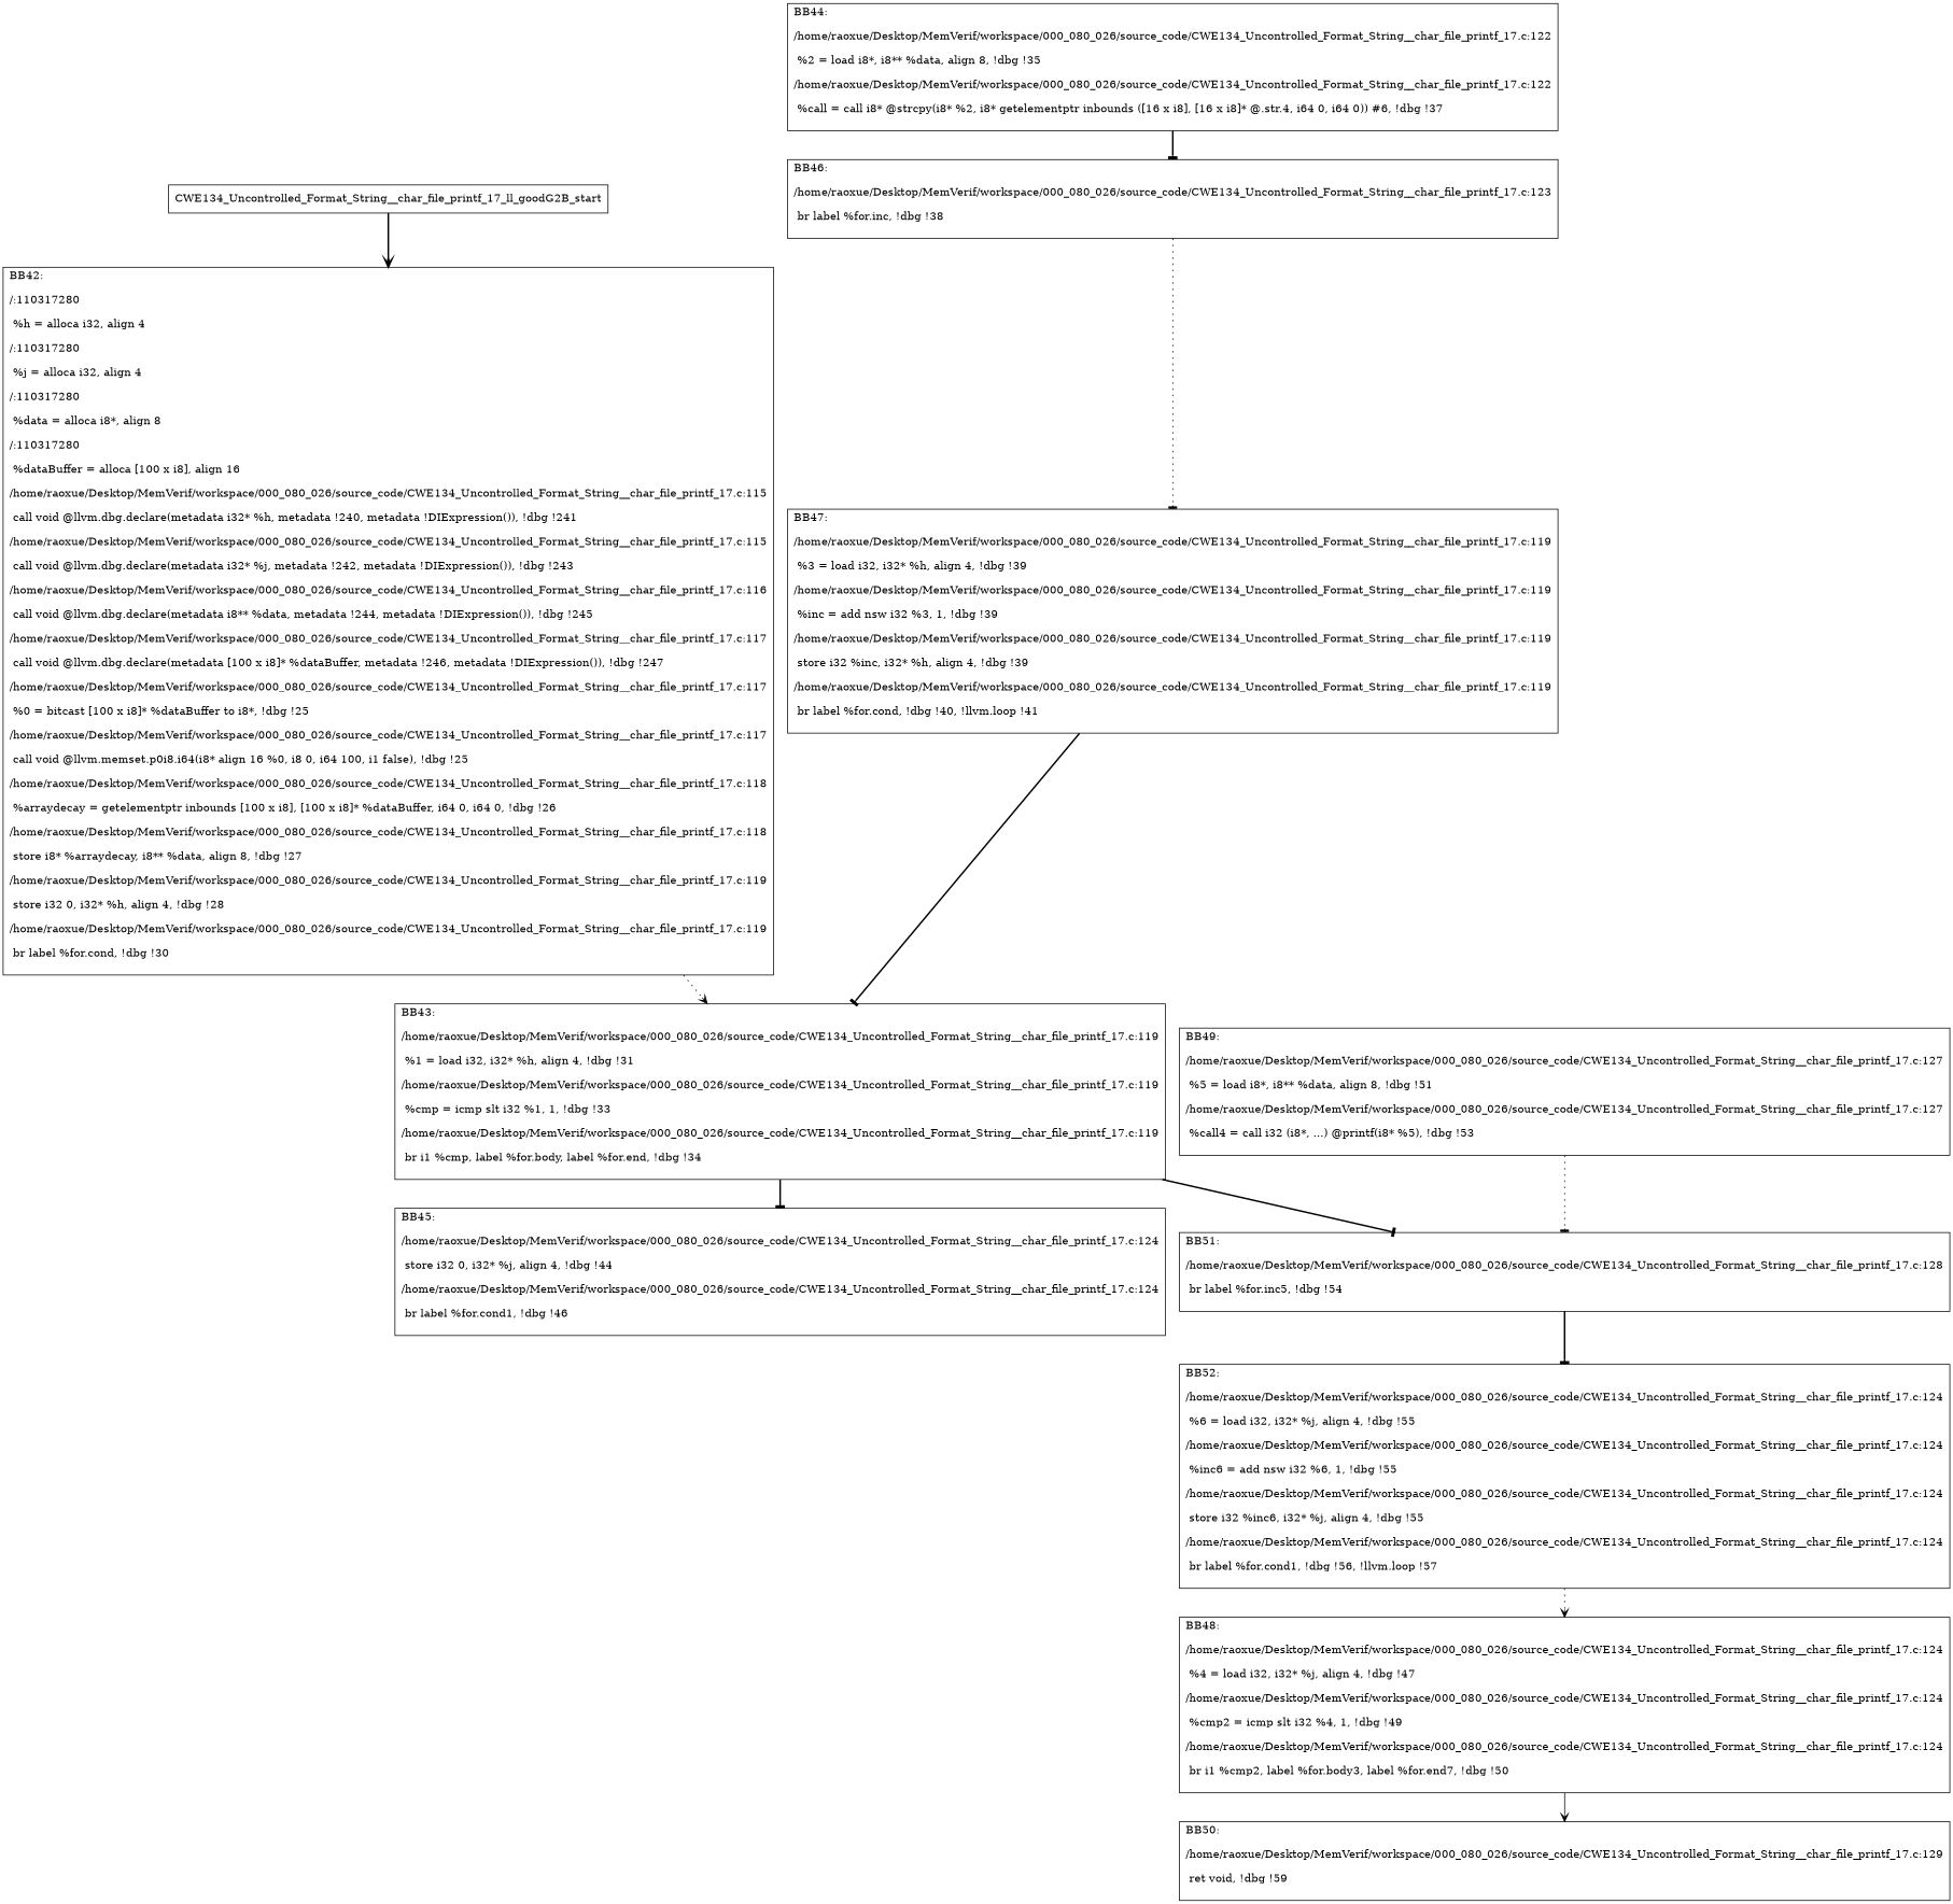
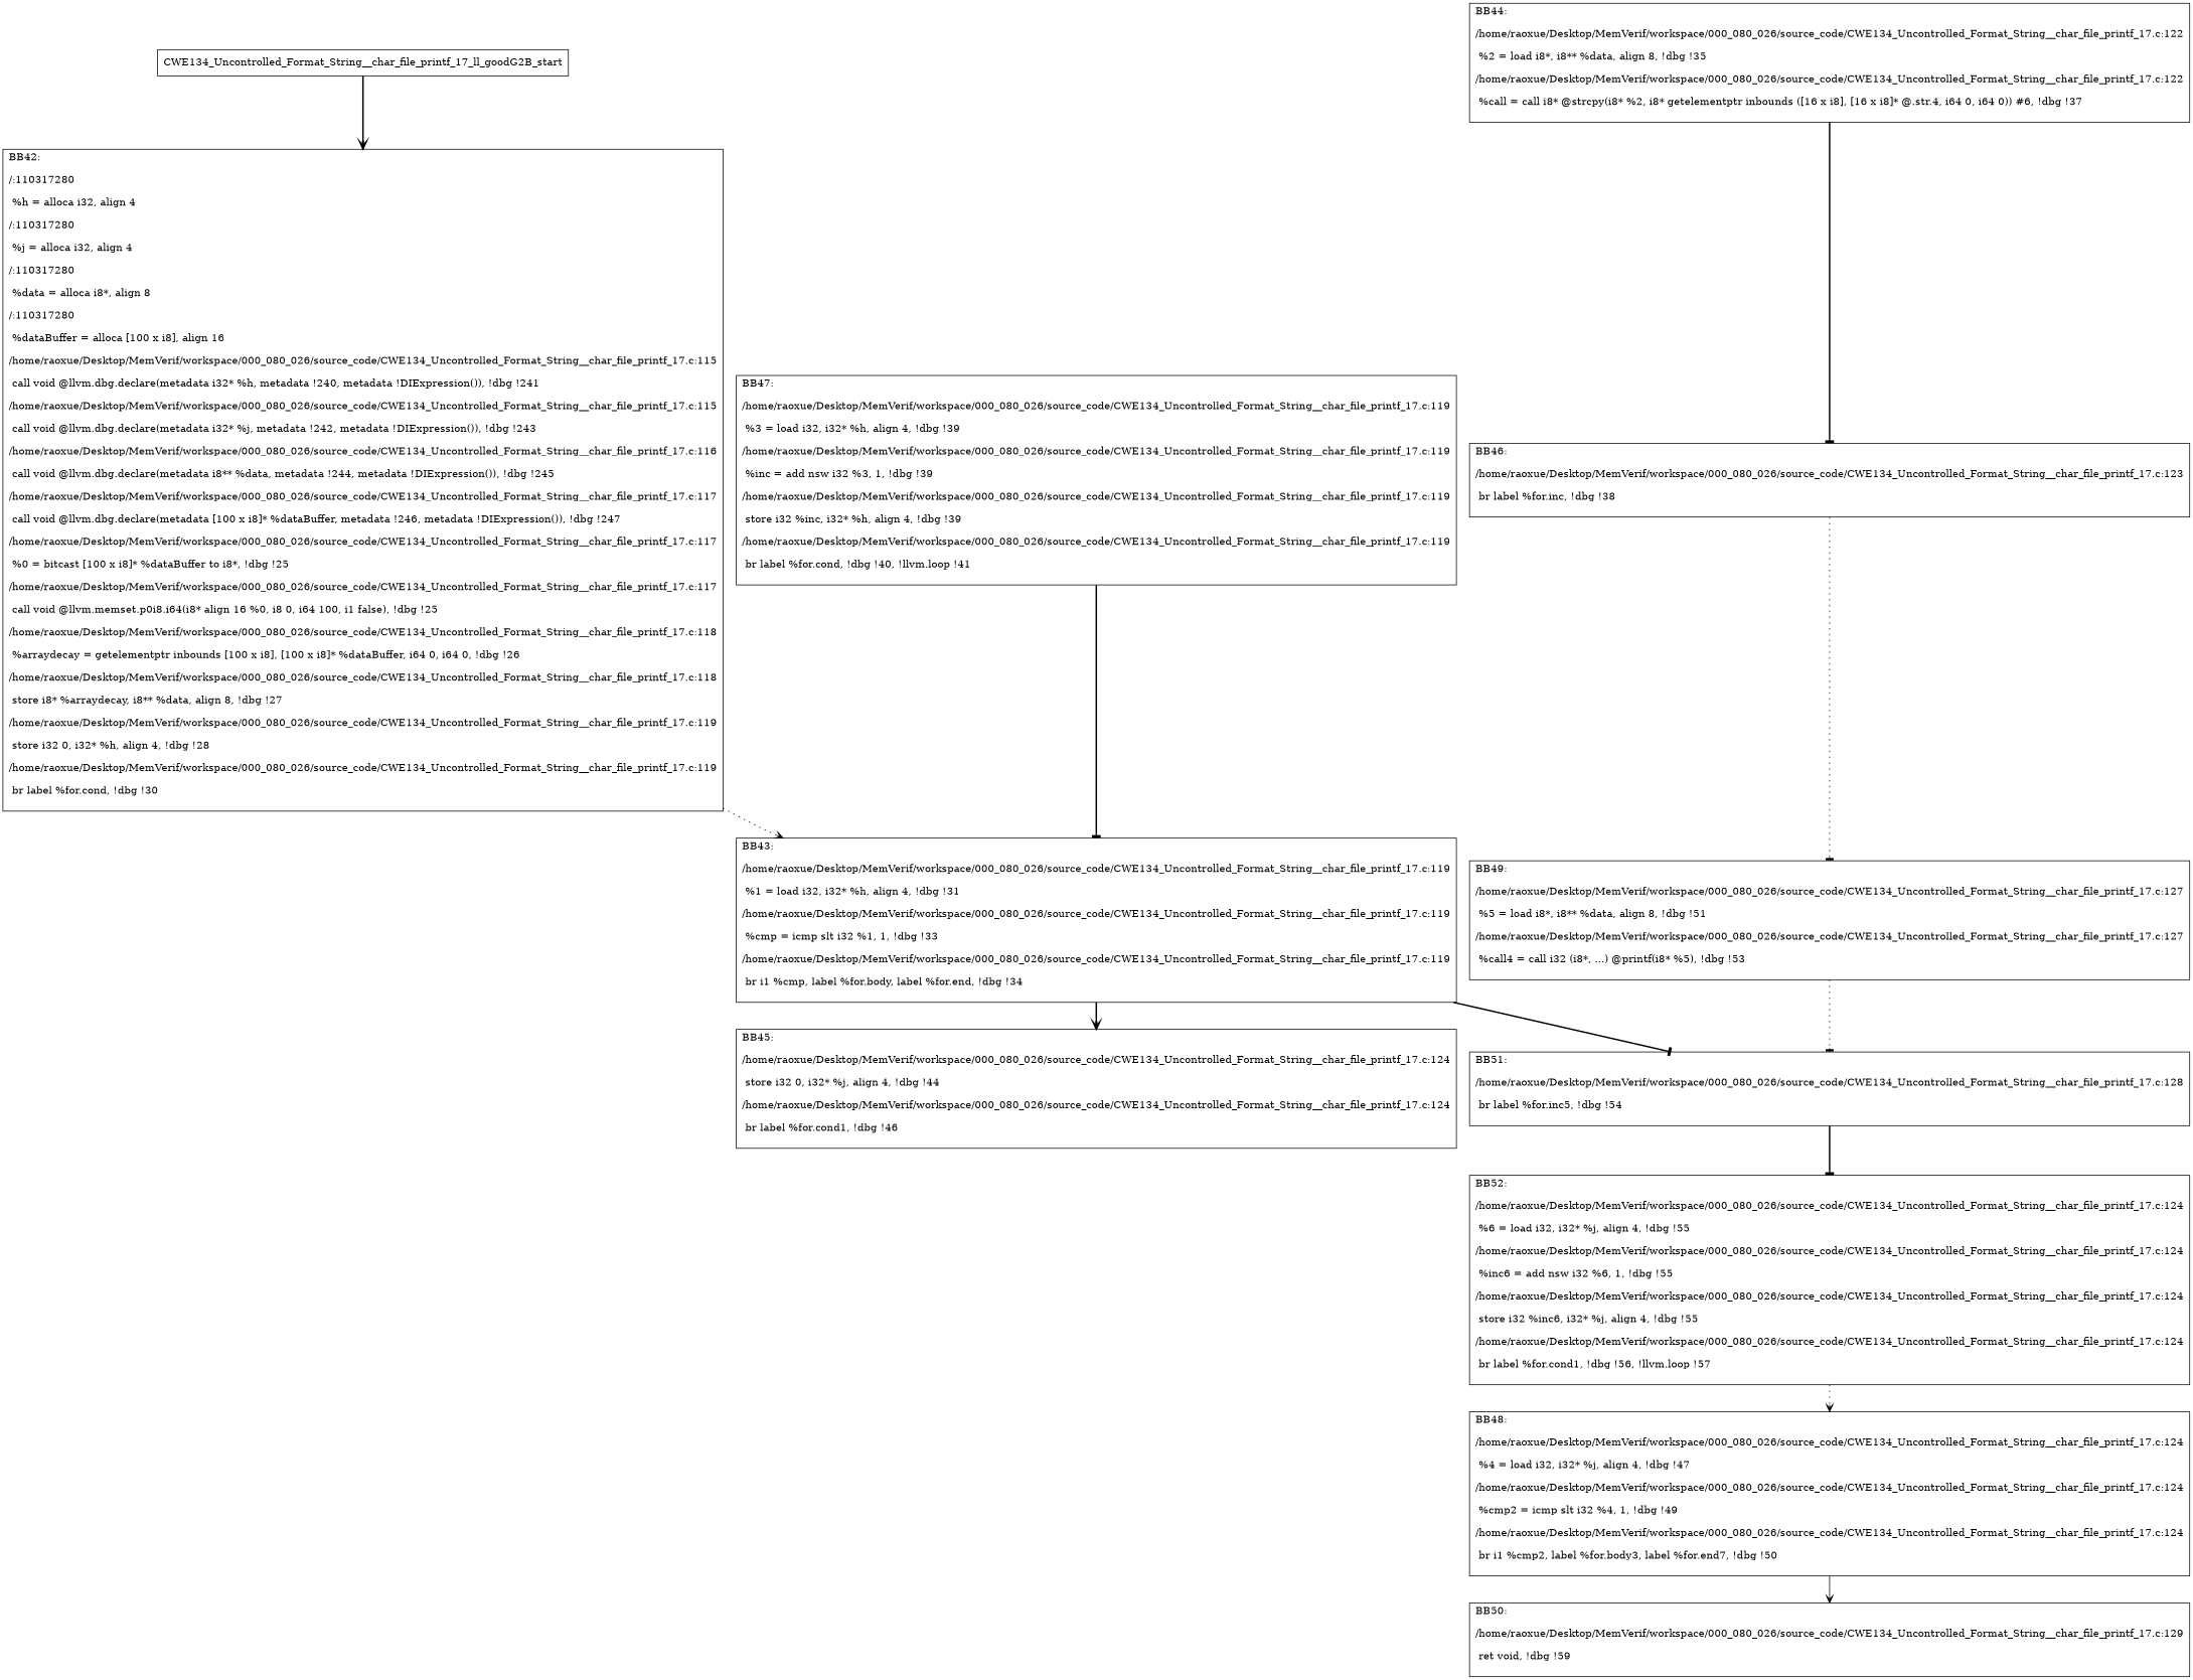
  digraph {
    node [shape=record]
    edge [arrowhead=tee style=bold]
    n1 [label="{CWE134_Uncontrolled_Format_String__char_file_printf_17_ll_goodG2B_start}"]
    n2 [label="{BB42:\l\l/:110317280\l\n  %h = alloca i32, align 4\l\n/:110317280\l\n  %j = alloca i32, align 4\l\n/:110317280\l\n  %data = alloca i8*, align 8\l\n/:110317280\l\n  %dataBuffer = alloca [100 x i8], align 16\l\n/home/raoxue/Desktop/MemVerif/workspace/000_080_026/source_code/CWE134_Uncontrolled_Format_String__char_file_printf_17.c:115\l\n  call void @llvm.dbg.declare(metadata i32* %h, metadata !240, metadata !DIExpression()), !dbg !241\l\n/home/raoxue/Desktop/MemVerif/workspace/000_080_026/source_code/CWE134_Uncontrolled_Format_String__char_file_printf_17.c:115\l\n  call void @llvm.dbg.declare(metadata i32* %j, metadata !242, metadata !DIExpression()), !dbg !243\l\n/home/raoxue/Desktop/MemVerif/workspace/000_080_026/source_code/CWE134_Uncontrolled_Format_String__char_file_printf_17.c:116\l\n  call void @llvm.dbg.declare(metadata i8** %data, metadata !244, metadata !DIExpression()), !dbg !245\l\n/home/raoxue/Desktop/MemVerif/workspace/000_080_026/source_code/CWE134_Uncontrolled_Format_String__char_file_printf_17.c:117\l\n  call void @llvm.dbg.declare(metadata [100 x i8]* %dataBuffer, metadata !246, metadata !DIExpression()), !dbg !247\l\n/home/raoxue/Desktop/MemVerif/workspace/000_080_026/source_code/CWE134_Uncontrolled_Format_String__char_file_printf_17.c:117\l\n  %0 = bitcast [100 x i8]* %dataBuffer to i8*, !dbg !25\l\n/home/raoxue/Desktop/MemVerif/workspace/000_080_026/source_code/CWE134_Uncontrolled_Format_String__char_file_printf_17.c:117\l\n  call void @llvm.memset.p0i8.i64(i8* align 16 %0, i8 0, i64 100, i1 false), !dbg !25\l\n/home/raoxue/Desktop/MemVerif/workspace/000_080_026/source_code/CWE134_Uncontrolled_Format_String__char_file_printf_17.c:118\l\n  %arraydecay = getelementptr inbounds [100 x i8], [100 x i8]* %dataBuffer, i64 0, i64 0, !dbg !26\l\n/home/raoxue/Desktop/MemVerif/workspace/000_080_026/source_code/CWE134_Uncontrolled_Format_String__char_file_printf_17.c:118\l\n  store i8* %arraydecay, i8** %data, align 8, !dbg !27\l\n/home/raoxue/Desktop/MemVerif/workspace/000_080_026/source_code/CWE134_Uncontrolled_Format_String__char_file_printf_17.c:119\l\n  store i32 0, i32* %h, align 4, !dbg !28\l\n/home/raoxue/Desktop/MemVerif/workspace/000_080_026/source_code/CWE134_Uncontrolled_Format_String__char_file_printf_17.c:119\l\n  br label %for.cond, !dbg !30\l\n}"]
    n3 [label="{BB43:\l\l/home/raoxue/Desktop/MemVerif/workspace/000_080_026/source_code/CWE134_Uncontrolled_Format_String__char_file_printf_17.c:119\l\n  %1 = load i32, i32* %h, align 4, !dbg !31\l\n/home/raoxue/Desktop/MemVerif/workspace/000_080_026/source_code/CWE134_Uncontrolled_Format_String__char_file_printf_17.c:119\l\n  %cmp = icmp slt i32 %1, 1, !dbg !33\l\n/home/raoxue/Desktop/MemVerif/workspace/000_080_026/source_code/CWE134_Uncontrolled_Format_String__char_file_printf_17.c:119\l\n  br i1 %cmp, label %for.body, label %for.end, !dbg !34\l\n}"]
    n4 [label="{BB45:\l\l/home/raoxue/Desktop/MemVerif/workspace/000_080_026/source_code/CWE134_Uncontrolled_Format_String__char_file_printf_17.c:124\l\n  store i32 0, i32* %j, align 4, !dbg !44\l\n/home/raoxue/Desktop/MemVerif/workspace/000_080_026/source_code/CWE134_Uncontrolled_Format_String__char_file_printf_17.c:124\l\n  br label %for.cond1, !dbg !46\l\n}"]
    n5 [label="{BB51:\l\l/home/raoxue/Desktop/MemVerif/workspace/000_080_026/source_code/CWE134_Uncontrolled_Format_String__char_file_printf_17.c:128\l\n  br label %for.inc5, !dbg !54\l\n}"]
    n6 [label="{BB44:\l\l/home/raoxue/Desktop/MemVerif/workspace/000_080_026/source_code/CWE134_Uncontrolled_Format_String__char_file_printf_17.c:122\l\n  %2 = load i8*, i8** %data, align 8, !dbg !35\l\n/home/raoxue/Desktop/MemVerif/workspace/000_080_026/source_code/CWE134_Uncontrolled_Format_String__char_file_printf_17.c:122\l\n  %call = call i8* @strcpy(i8* %2, i8* getelementptr inbounds ([16 x i8], [16 x i8]* @.str.4, i64 0, i64 0)) #6, !dbg !37\l\n}"]
    n7 [label="{BB46:\l\l/home/raoxue/Desktop/MemVerif/workspace/000_080_026/source_code/CWE134_Uncontrolled_Format_String__char_file_printf_17.c:123\l\n  br label %for.inc, !dbg !38\l\n}"]
    n8 [label="{BB47:\l\l/home/raoxue/Desktop/MemVerif/workspace/000_080_026/source_code/CWE134_Uncontrolled_Format_String__char_file_printf_17.c:119\l\n  %3 = load i32, i32* %h, align 4, !dbg !39\l\n/home/raoxue/Desktop/MemVerif/workspace/000_080_026/source_code/CWE134_Uncontrolled_Format_String__char_file_printf_17.c:119\l\n  %inc = add nsw i32 %3, 1, !dbg !39\l\n/home/raoxue/Desktop/MemVerif/workspace/000_080_026/source_code/CWE134_Uncontrolled_Format_String__char_file_printf_17.c:119\l\n  store i32 %inc, i32* %h, align 4, !dbg !39\l\n/home/raoxue/Desktop/MemVerif/workspace/000_080_026/source_code/CWE134_Uncontrolled_Format_String__char_file_printf_17.c:119\l\n  br label %for.cond, !dbg !40, !llvm.loop !41\l\n}"]
    n9 [label="{BB48:\l\l/home/raoxue/Desktop/MemVerif/workspace/000_080_026/source_code/CWE134_Uncontrolled_Format_String__char_file_printf_17.c:124\l\n  %4 = load i32, i32* %j, align 4, !dbg !47\l\n/home/raoxue/Desktop/MemVerif/workspace/000_080_026/source_code/CWE134_Uncontrolled_Format_String__char_file_printf_17.c:124\l\n  %cmp2 = icmp slt i32 %4, 1, !dbg !49\l\n/home/raoxue/Desktop/MemVerif/workspace/000_080_026/source_code/CWE134_Uncontrolled_Format_String__char_file_printf_17.c:124\l\n  br i1 %cmp2, label %for.body3, label %for.end7, !dbg !50\l\n}"]
    n10 [label="{BB50:\l\l/home/raoxue/Desktop/MemVerif/workspace/000_080_026/source_code/CWE134_Uncontrolled_Format_String__char_file_printf_17.c:129\l\n  ret void, !dbg !59\l\n}"]
    n11 [label="{BB49:\l\l/home/raoxue/Desktop/MemVerif/workspace/000_080_026/source_code/CWE134_Uncontrolled_Format_String__char_file_printf_17.c:127\l\n  %5 = load i8*, i8** %data, align 8, !dbg !51\l\n/home/raoxue/Desktop/MemVerif/workspace/000_080_026/source_code/CWE134_Uncontrolled_Format_String__char_file_printf_17.c:127\l\n  %call4 = call i32 (i8*, ...) @printf(i8* %5), !dbg !53\l\n}"]
    n12 [label="{BB52:\l\l/home/raoxue/Desktop/MemVerif/workspace/000_080_026/source_code/CWE134_Uncontrolled_Format_String__char_file_printf_17.c:124\l\n  %6 = load i32, i32* %j, align 4, !dbg !55\l\n/home/raoxue/Desktop/MemVerif/workspace/000_080_026/source_code/CWE134_Uncontrolled_Format_String__char_file_printf_17.c:124\l\n  %inc6 = add nsw i32 %6, 1, !dbg !55\l\n/home/raoxue/Desktop/MemVerif/workspace/000_080_026/source_code/CWE134_Uncontrolled_Format_String__char_file_printf_17.c:124\l\n  store i32 %inc6, i32* %j, align 4, !dbg !55\l\n/home/raoxue/Desktop/MemVerif/workspace/000_080_026/source_code/CWE134_Uncontrolled_Format_String__char_file_printf_17.c:124\l\n  br label %for.cond1, !dbg !56, !llvm.loop !57\l\n}"]
    n1 -> n2 [arrowhead=vee]
    n2 -> n3 [arrowhead=vee style=dotted]
-   n3 -> n4
+   n3 -> n4 [arrowhead=vee]
    n3 -> n5
    n5 -> n12
    n6 -> n7
-   n7 -> n8 [style=dotted]
+   n7 -> n11 [style=dotted]
    n8 -> n3
    n9 -> n10 [arrowhead=vee style=solid]
    n11 -> n5 [style=dotted]
    n12 -> n9 [arrowhead=vee style=dotted]
  }
